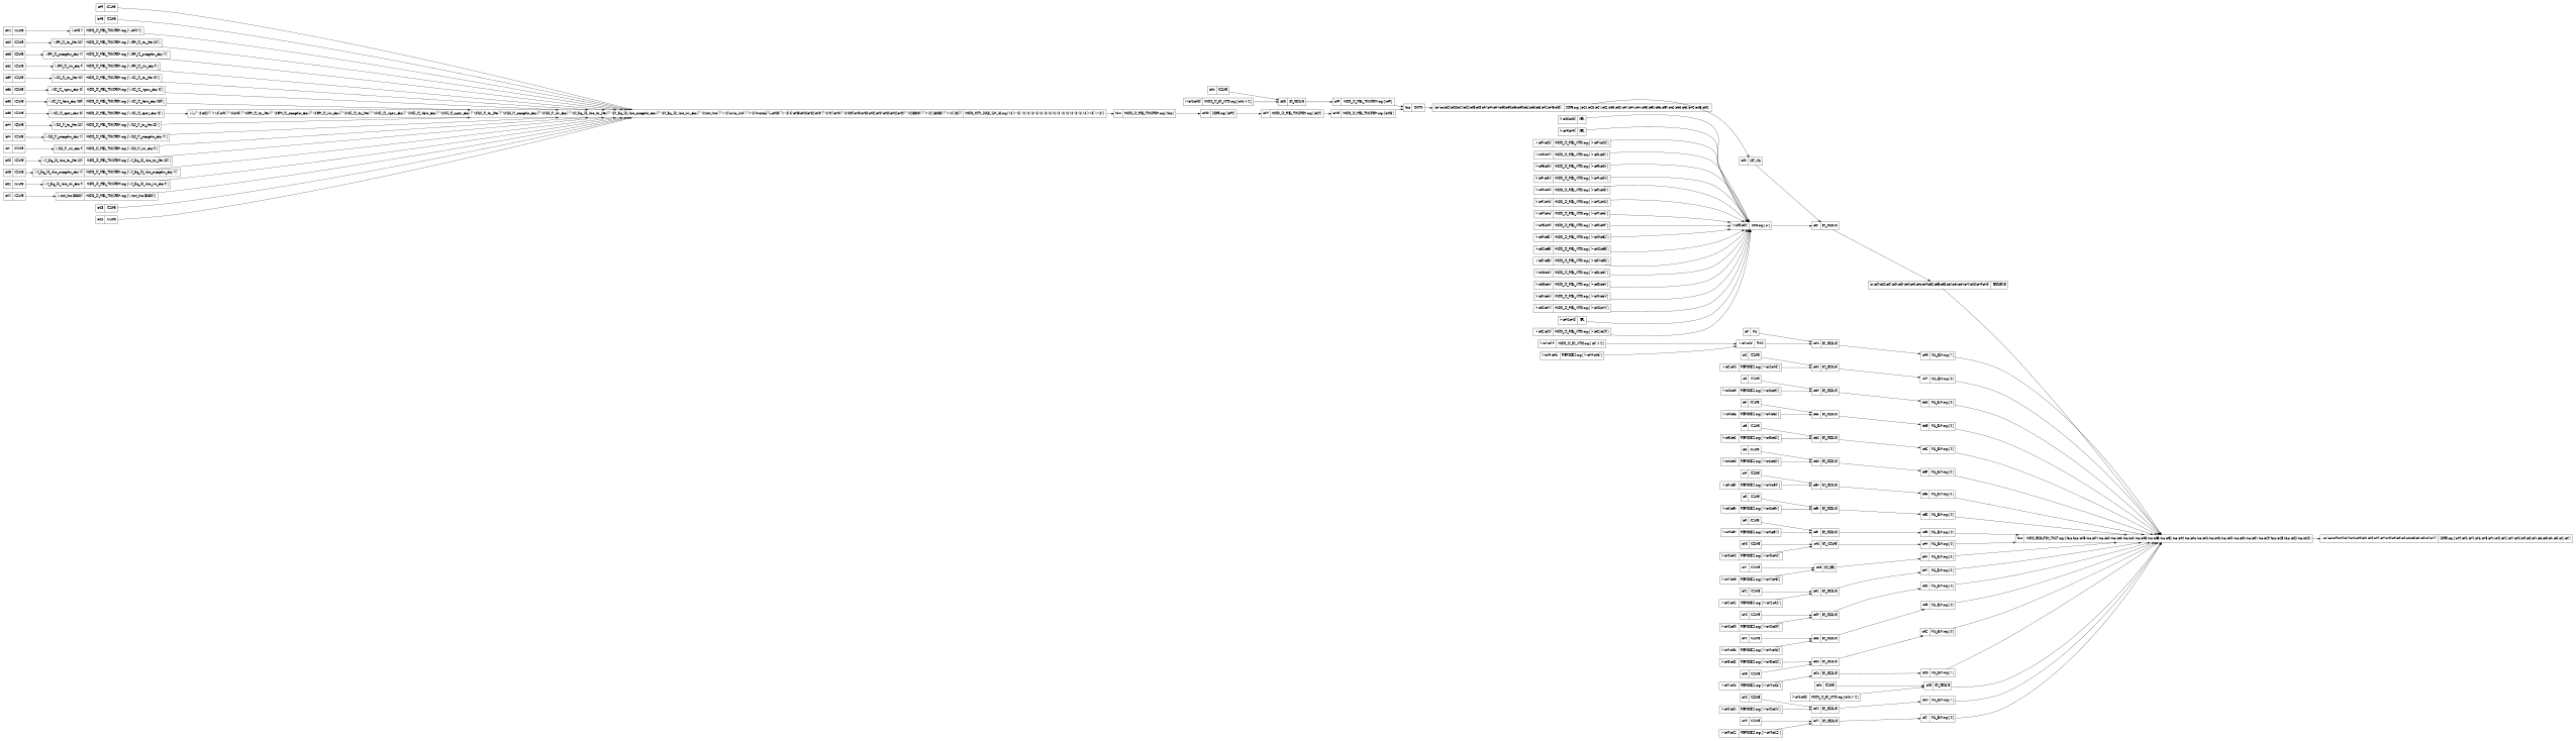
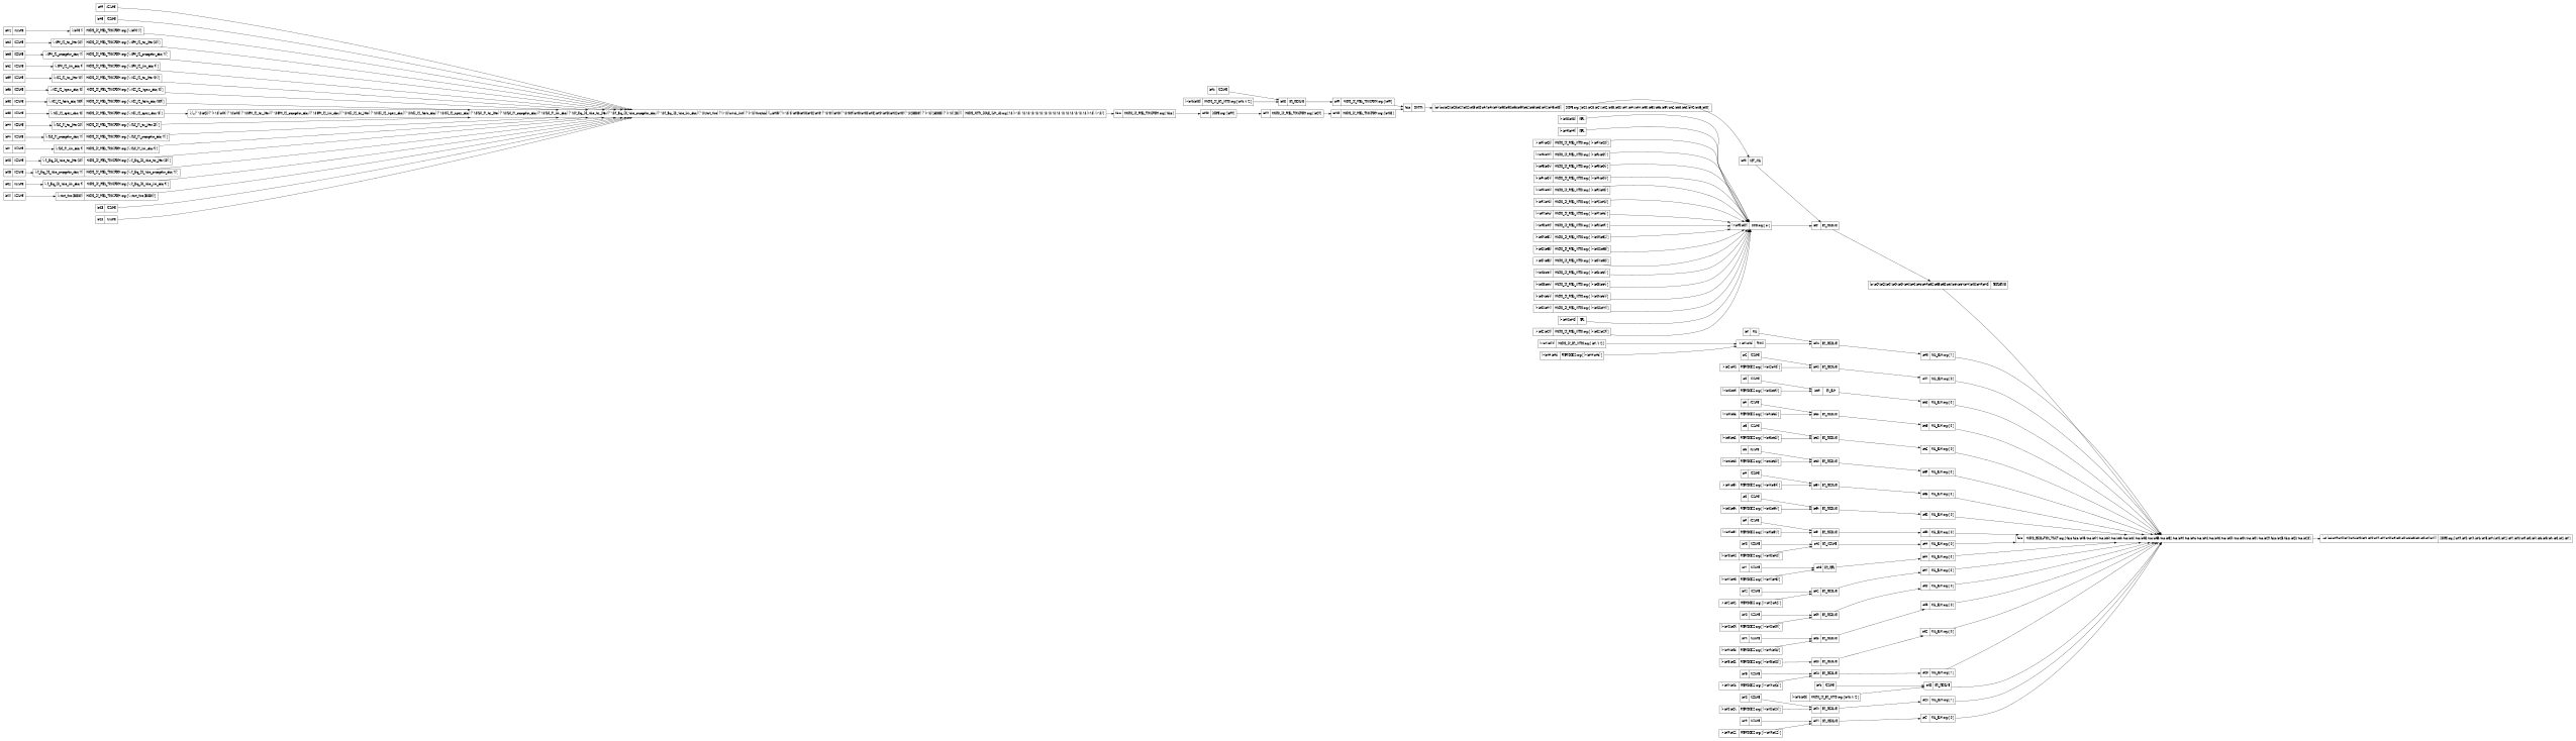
  digraph {
    fontname="Patrick Hand"
    rankdir=LR
    node [fontname="Patrick Hand" shape=record]
    edge [fontname="Patrick Hand"]
    n1 [label="{(not (and let19 let18 let17 let16 let15 let14 let13 let12 let11 let10 let9 let8 let7 let6 let5 let4 let3 let2 let1))|SCOPE :args [ let19, let18, let17, let16, let15, let14, let13, let12, let11, let10, let9, let8, let7, let6, let5, let4, let3, let2, let1 ]}"]
    n2 [label="{false|MACRO_RESOLUTION_TRUST :args [ false, false, let75, true, let71, true, let67, true, let64, true, let61, true, let58, true, let55, true, let52, true, let49, true, let46, true, let43, true, let40, true, let37, true, let34, true, let31, true, let29, false, let25, false, let23, true, let20 ]}"]
    n3 [label="{(or let29 let20 let31 let34 let37 let40 let43 let46 let49 let52 let55 let58 let61 let64 let67 let71 let80 let79 let78)|REORDERING}"]
    n4 [label="{let81|EQ_RESOLVE}"]
    n5 [label="{let98|NOT_AND}"]
    n6 [label="{(not (and let23 let25 let21 let32 let35 let38 let41 let44 let47 let50 let53 let56 let59 let62 let65 let68 let72 let75 let30))|SCOPE :args [ let23, let25, let21, let32, let35, let38, let41, let44, let47, let50, let53, let56, let59, let62, let65, let68, let72, let75, let30 ]}"]
    n7 [label="{false|CONTRA}"]
    n8 [label="{let99|MACRO_SR_PRED_TRANSFORM :args [ let99 ]}"]
    n9 [label="{let30|EQ_RESOLVE}"]
    n10 [label="{let16|ASSUME}"]
    n11 [label="{(= let16 let30)|MACRO_SR_EQ_INTRO :args [ let16, 7, 12 ]}"]
    n12 [label="{let100|MACRO_SR_PRED_TRANSFORM :args [ let100 ]}"]
    n13 [label="{let29|MACRO_SR_PRED_TRANSFORM :args [ let29 ]}"]
    n14 [label="{let100|SCOPE :args [ let99 ]}"]
    n15 [label="{false|MACRO_SR_PRED_TRANSFORM :args [ false ]}"]
    n16 [label="{(\< (+ (* 1.0 let28) (* (- 1.0) let74) (* 1.0 let70) (* 1.0 GPM_R2_tas_jitter) (* 1.0 GPM_R2_propagation_delay) (* 1.0 GPM_R2_link_delay) (* 1.0 ACS_R2_tas_jitter) (* 1.0 ACS_R2_ingress_delay) (* 1.0 ACS_R2_fabric_delay) (* 1.0 ACS_R2_egress_delay) (* 1.0 RDC_R1_tas_jitter) (* 1.0 RDC_R1_propagation_delay) (* 1.0 RDC_R1_link_delay) (* 1.0 R_Eng_SO_Valve_tas_jitter) (* 1.0 R_Eng_SO_Valve_propagation_delay) (* 1.0 R_Eng_SO_Valve_link_delay) (* 1.0 start_time) (* (- 1.0) arrival_limit) (* (- 1.0) threshold)) (+ let105 (* (- 1.0) 0) let105 let103 let102 let101 (* 1.0 101) let104 (* 1.0 1009) let104 let103 let102 let101 let103 let102 let101 (* 1.0 2500001) (* (- 1.0) 2600000) (* (- 1.0) 200)))|MACRO_ARITH_SCALE_SUM_UB :args [ 1.0, (- 1.0), 1.0, 1.0, 1.0, 1.0, 1.0, 1.0, 1.0, 1.0, 1.0, 1.0, 1.0, 1.0, 1.0, 1.0, 1.0, (- 1.0), (- 1.0) ]}"]
    n17 [label="{let99|ASSUME}"]
    n18 [label="{let75|ASSUME}"]
    n19 [label="{(\< let70 1)|MACRO_SR_PRED_TRANSFORM :args [ (\< let70 1) ]}"]
    n20 [label="{let72|ASSUME}"]
    n21 [label="{(\< GPM_R2_tas_jitter 201)|MACRO_SR_PRED_TRANSFORM :args [ (\< GPM_R2_tas_jitter 201) ]}"]
    n22 [label="{let68|ASSUME}"]
    n23 [label="{(\< GPM_R2_propagation_delay 11)|MACRO_SR_PRED_TRANSFORM :args [ (\< GPM_R2_propagation_delay 11) ]}"]
    n24 [label="{let65|ASSUME}"]
    n25 [label="{(\< GPM_R2_link_delay 9)|MACRO_SR_PRED_TRANSFORM :args [ (\< GPM_R2_link_delay 9) ]}"]
    n26 [label="{let62|ASSUME}"]
    n27 [label="{(\< ACS_R2_tas_jitter 101)|MACRO_SR_PRED_TRANSFORM :args [ (\< ACS_R2_tas_jitter 101) ]}"]
    n28 [label="{let59|ASSUME}"]
    n29 [label="{(\< ACS_R2_ingress_delay 10)|MACRO_SR_PRED_TRANSFORM :args [ (\< ACS_R2_ingress_delay 10) ]}"]
    n30 [label="{let56|ASSUME}"]
    n31 [label="{(\< ACS_R2_fabric_delay 1009)|MACRO_SR_PRED_TRANSFORM :args [ (\< ACS_R2_fabric_delay 1009) ]}"]
    n32 [label="{let53|ASSUME}"]
    n33 [label="{(\< ACS_R2_egress_delay 10)|MACRO_SR_PRED_TRANSFORM :args [ (\< ACS_R2_egress_delay 10) ]}"]
    n34 [label="{let50|ASSUME}"]
    n35 [label="{(\< RDC_R1_tas_jitter 201)|MACRO_SR_PRED_TRANSFORM :args [ (\< RDC_R1_tas_jitter 201) ]}"]
    n36 [label="{let47|ASSUME}"]
    n37 [label="{(\< RDC_R1_propagation_delay 11)|MACRO_SR_PRED_TRANSFORM :args [ (\< RDC_R1_propagation_delay 11) ]}"]
    n38 [label="{let44|ASSUME}"]
    n39 [label="{(\< RDC_R1_link_delay 9)|MACRO_SR_PRED_TRANSFORM :args [ (\< RDC_R1_link_delay 9) ]}"]
    n40 [label="{let41|ASSUME}"]
    n41 [label="{(\< R_Eng_SO_Valve_tas_jitter 201)|MACRO_SR_PRED_TRANSFORM :args [ (\< R_Eng_SO_Valve_tas_jitter 201) ]}"]
    n42 [label="{let38|ASSUME}"]
    n43 [label="{(\< R_Eng_SO_Valve_propagation_delay 11)|MACRO_SR_PRED_TRANSFORM :args [ (\< R_Eng_SO_Valve_propagation_delay 11) ]}"]
    n44 [label="{let35|ASSUME}"]
    n45 [label="{(\< R_Eng_SO_Valve_link_delay 9)|MACRO_SR_PRED_TRANSFORM :args [ (\< R_Eng_SO_Valve_link_delay 9) ]}"]
    n46 [label="{let32|ASSUME}"]
    n47 [label="{(\< start_time 2500001)|MACRO_SR_PRED_TRANSFORM :args [ (\< start_time 2500001) ]}"]
    n48 [label="{let21|ASSUME}"]
    n49 [label="{let25|ASSUME}"]
    n50 [label="{let23|ASSUME}"]
    n51 [label="{(= let98 let81)|CONG :args [ or ]}"]
    n52 [label="{(= let80 let80)|REFL}"]
    n53 [label="{(= let79 let79)|REFL}"]
    n54 [label="{(= let97 let20)|MACRO_SR_PRED_INTRO :args [ (= let97 let20) ]}"]
    n55 [label="{(= let96 let31)|MACRO_SR_PRED_INTRO :args [ (= let96 let31) ]}"]
    n56 [label="{(= let95 let34)|MACRO_SR_PRED_INTRO :args [ (= let95 let34) ]}"]
    n57 [label="{(= let94 let37)|MACRO_SR_PRED_INTRO :args [ (= let94 let37) ]}"]
    n58 [label="{(= let93 let40)|MACRO_SR_PRED_INTRO :args [ (= let93 let40) ]}"]
    n59 [label="{(= let92 let43)|MACRO_SR_PRED_INTRO :args [ (= let92 let43) ]}"]
    n60 [label="{(= let91 let46)|MACRO_SR_PRED_INTRO :args [ (= let91 let46) ]}"]
    n61 [label="{(= let90 let49)|MACRO_SR_PRED_INTRO :args [ (= let90 let49) ]}"]
    n62 [label="{(= let89 let52)|MACRO_SR_PRED_INTRO :args [ (= let89 let52) ]}"]
    n63 [label="{(= let88 let55)|MACRO_SR_PRED_INTRO :args [ (= let88 let55) ]}"]
    n64 [label="{(= let87 let58)|MACRO_SR_PRED_INTRO :args [ (= let87 let58) ]}"]
    n65 [label="{(= let86 let61)|MACRO_SR_PRED_INTRO :args [ (= let86 let61) ]}"]
    n66 [label="{(= let85 let64)|MACRO_SR_PRED_INTRO :args [ (= let85 let64) ]}"]
    n67 [label="{(= let84 let67)|MACRO_SR_PRED_INTRO :args [ (= let84 let67) ]}"]
    n68 [label="{(= let83 let71)|MACRO_SR_PRED_INTRO :args [ (= let83 let71) ]}"]
    n69 [label="{(= let78 let78)|REFL}"]
    n70 [label="{(= let82 let29)|MACRO_SR_PRED_INTRO :args [ (= let82 let29) ]}"]
    n71 [label="{let75|AND_ELIM :args [ 1 ]}"]
    n72 [label="{let76|EQ_RESOLVE}"]
    n73 [label="{let1|AND}"]
    n74 [label="{(= let1 let76)|TRANS}"]
    n75 [label="{(= let1 let77)|MACRO_SR_EQ_INTRO :args [ let1, 7, 12 ]}"]
    n76 [label="{(= let77 let76)|PREPROCESS :args [ (= let77 let76) ]}"]
    n77 [label="{let72|AND_ELIM :args [ 0 ]}"]
    n78 [label="{let73|EQ_RESOLVE}"]
    n79 [label="{let2|ASSUME}"]
    n80 [label="{(= let2 let73)|PREPROCESS :args [ (= let2 let73) ]}"]
    n81 [label="{let68|AND_ELIM :args [ 0 ]}"]
-   n82 [label="{let69|EQ_RESOLVE}"]
+   n82 [label="{let69|EQ_ELIM}"]
    n83 [label="{let3|ASSUME}"]
    n84 [label="{(= let3 let69)|PREPROCESS :args [ (= let3 let69) ]}"]
    n85 [label="{let65|AND_ELIM :args [ 0 ]}"]
    n86 [label="{let66|EQ_RESOLVE}"]
    n87 [label="{let4|ASSUME}"]
    n88 [label="{(= let4 let66)|PREPROCESS :args [ (= let4 let66) ]}"]
    n89 [label="{let62|AND_ELIM :args [ 0 ]}"]
    n90 [label="{let63|EQ_RESOLVE}"]
    n91 [label="{let5|ASSUME}"]
    n92 [label="{(= let5 let63)|PREPROCESS :args [ (= let5 let63) ]}"]
    n93 [label="{let59|AND_ELIM :args [ 0 ]}"]
    n94 [label="{let60|EQ_RESOLVE}"]
    n95 [label="{let6|ASSUME}"]
    n96 [label="{(= let6 let60)|PREPROCESS :args [ (= let6 let60) ]}"]
    n97 [label="{let56|AND_ELIM :args [ 0 ]}"]
    n98 [label="{let57|EQ_RESOLVE}"]
    n99 [label="{let7|ASSUME}"]
    n100 [label="{(= let7 let57)|PREPROCESS :args [ (= let7 let57) ]}"]
    n101 [label="{let53|AND_ELIM :args [ 0 ]}"]
    n102 [label="{let54|EQ_RESOLVE}"]
    n103 [label="{let8|ASSUME}"]
    n104 [label="{(= let8 let54)|PREPROCESS :args [ (= let8 let54) ]}"]
    n105 [label="{let50|AND_ELIM :args [ 0 ]}"]
    n106 [label="{let51|EQ_RESOLVE}"]
    n107 [label="{let9|ASSUME}"]
    n108 [label="{(= let9 let51)|PREPROCESS :args [ (= let9 let51) ]}"]
    n109 [label="{let47|AND_ELIM :args [ 0 ]}"]
    n110 [label="{let48|EQ_ASSUME}"]
    n111 [label="{let10|ASSUME}"]
    n112 [label="{(= let10 let48)|PREPROCESS :args [ (= let10 let48) ]}"]
    n113 [label="{let44|AND_ELIM :args [ 0 ]}"]
    n114 [label="{let45|EQ_REFL}"]
    n115 [label="{let11|ASSUME}"]
    n116 [label="{(= let11 let45)|PREPROCESS :args [ (= let11 let45) ]}"]
    n117 [label="{let41|AND_ELIM :args [ 0 ]}"]
    n118 [label="{let42|EQ_RESOLVE}"]
    n119 [label="{let12|ASSUME}"]
    n120 [label="{(= let12 let42)|PREPROCESS :args [ (= let12 let42) ]}"]
    n121 [label="{let38|AND_ELIM :args [ 0 ]}"]
    n122 [label="{let39|EQ_RESOLVE}"]
    n123 [label="{let13|ASSUME}"]
    n124 [label="{(= let13 let39)|PREPROCESS :args [ (= let13 let39) ]}"]
    n125 [label="{let35|AND_ELIM :args [ 0 ]}"]
    n126 [label="{let36|EQ_RESOLVE}"]
    n127 [label="{let14|ASSUME}"]
    n128 [label="{(= let14 let36)|PREPROCESS :args [ (= let14 let36) ]}"]
    n129 [label="{let32|AND_ELIM :args [ 0 ]}"]
    n130 [label="{let33|EQ_RESOLVE}"]
    n131 [label="{let15|ASSUME}"]
    n132 [label="{(= let15 let33)|PREPROCESS :args [ (= let15 let33) ]}"]
    n133 [label="{let30|EQ_RESOLVE}"]
    n134 [label="{let16|ASSUME}"]
    n135 [label="{(= let16 let30)|MACRO_SR_EQ_INTRO :args [ let16, 7, 12 ]}"]
    n136 [label="{let25|AND_ELIM :args [ 1 ]}"]
    n137 [label="{let26|EQ_RESOLVE}"]
    n138 [label="{(= let17 let26)|PREPROCESS :args [ (= let17 let26) ]}"]
    n139 [label="{let23|AND_ELIM :args [ 1 ]}"]
    n140 [label="{let24|EQ_RESOLVE}"]
    n141 [label="{let18|ASSUME}"]
    n142 [label="{(= let18 let24)|PREPROCESS :args [ (= let18 let24) ]}"]
    n143 [label="{let21|AND_ELIM :args [ 0 ]}"]
    n144 [label="{let22|EQ_RESOLVE}"]
    n145 [label="{let19|ASSUME}"]
    n146 [label="{(= let19 let22)|PREPROCESS :args [ (= let19 let22) ]}"]
    n2 -> n1
    n3 -> n2
    n4 -> n3
    n5 -> n4
    n6 -> n5
    n7 -> n6
    n8 -> n7
    n9 -> n8
    n10 -> n9
    n11 -> n9
    n12 -> n7
    n13 -> n12
    n14 -> n13
    n15 -> n14
    n16 -> n15
    n17 -> n16
    n18 -> n16
    n19 -> n16
    n20 -> n19
    n21 -> n16
    n22 -> n21
    n23 -> n16
    n24 -> n23
    n25 -> n16
    n26 -> n25
    n27 -> n16
    n28 -> n27
    n29 -> n16
    n30 -> n29
    n31 -> n16
    n32 -> n31
    n33 -> n16
    n34 -> n33
    n35 -> n16
    n36 -> n35
    n37 -> n16
    n38 -> n37
    n39 -> n16
    n40 -> n39
    n41 -> n16
    n42 -> n41
    n43 -> n16
    n44 -> n43
    n45 -> n16
    n46 -> n45
    n47 -> n16
    n48 -> n47
    n49 -> n16
    n50 -> n16
    n51 -> n4
    n52 -> n51
    n53 -> n51
    n54 -> n51
    n55 -> n51
    n56 -> n51
    n57 -> n51
    n58 -> n51
    n59 -> n51
    n60 -> n51
    n61 -> n51
    n62 -> n51
    n63 -> n51
    n64 -> n51
    n65 -> n51
    n66 -> n51
    n67 -> n51
    n68 -> n51
    n69 -> n51
    n70 -> n51
    n71 -> n2
    n72 -> n71
    n73 -> n72
    n74 -> n72
    n75 -> n74
    n76 -> n74
    n77 -> n2
    n78 -> n77
    n79 -> n78
    n80 -> n78
    n81 -> n2
    n82 -> n81
    n83 -> n82
    n84 -> n82
    n85 -> n2
    n86 -> n85
    n87 -> n86
    n88 -> n86
    n89 -> n2
    n90 -> n89
    n91 -> n90
    n92 -> n90
    n93 -> n2
    n94 -> n93
    n95 -> n94
    n96 -> n94
    n97 -> n2
    n98 -> n97
    n99 -> n98
    n100 -> n98
    n101 -> n2
    n102 -> n101
    n103 -> n102
    n104 -> n102
    n105 -> n2
    n106 -> n105
    n107 -> n106
    n108 -> n106
    n109 -> n2
    n110 -> n109
    n111 -> n110
    n112 -> n110
    n113 -> n2
    n114 -> n113
    n115 -> n114
    n116 -> n114
    n117 -> n2
    n118 -> n117
    n119 -> n118
    n120 -> n118
    n121 -> n2
    n122 -> n121
    n123 -> n122
    n124 -> n122
    n125 -> n2
    n126 -> n125
    n127 -> n126
    n128 -> n126
    n129 -> n2
    n130 -> n129
-   n131 -> n130
+   n131 -> n137
    n132 -> n130
    n133 -> n2
    n134 -> n133
    n135 -> n133
    n136 -> n2
    n137 -> n136
    n138 -> n137
    n139 -> n2
    n140 -> n139
    n141 -> n140
    n142 -> n140
    n143 -> n2
    n144 -> n143
    n145 -> n144
    n146 -> n144
  }
